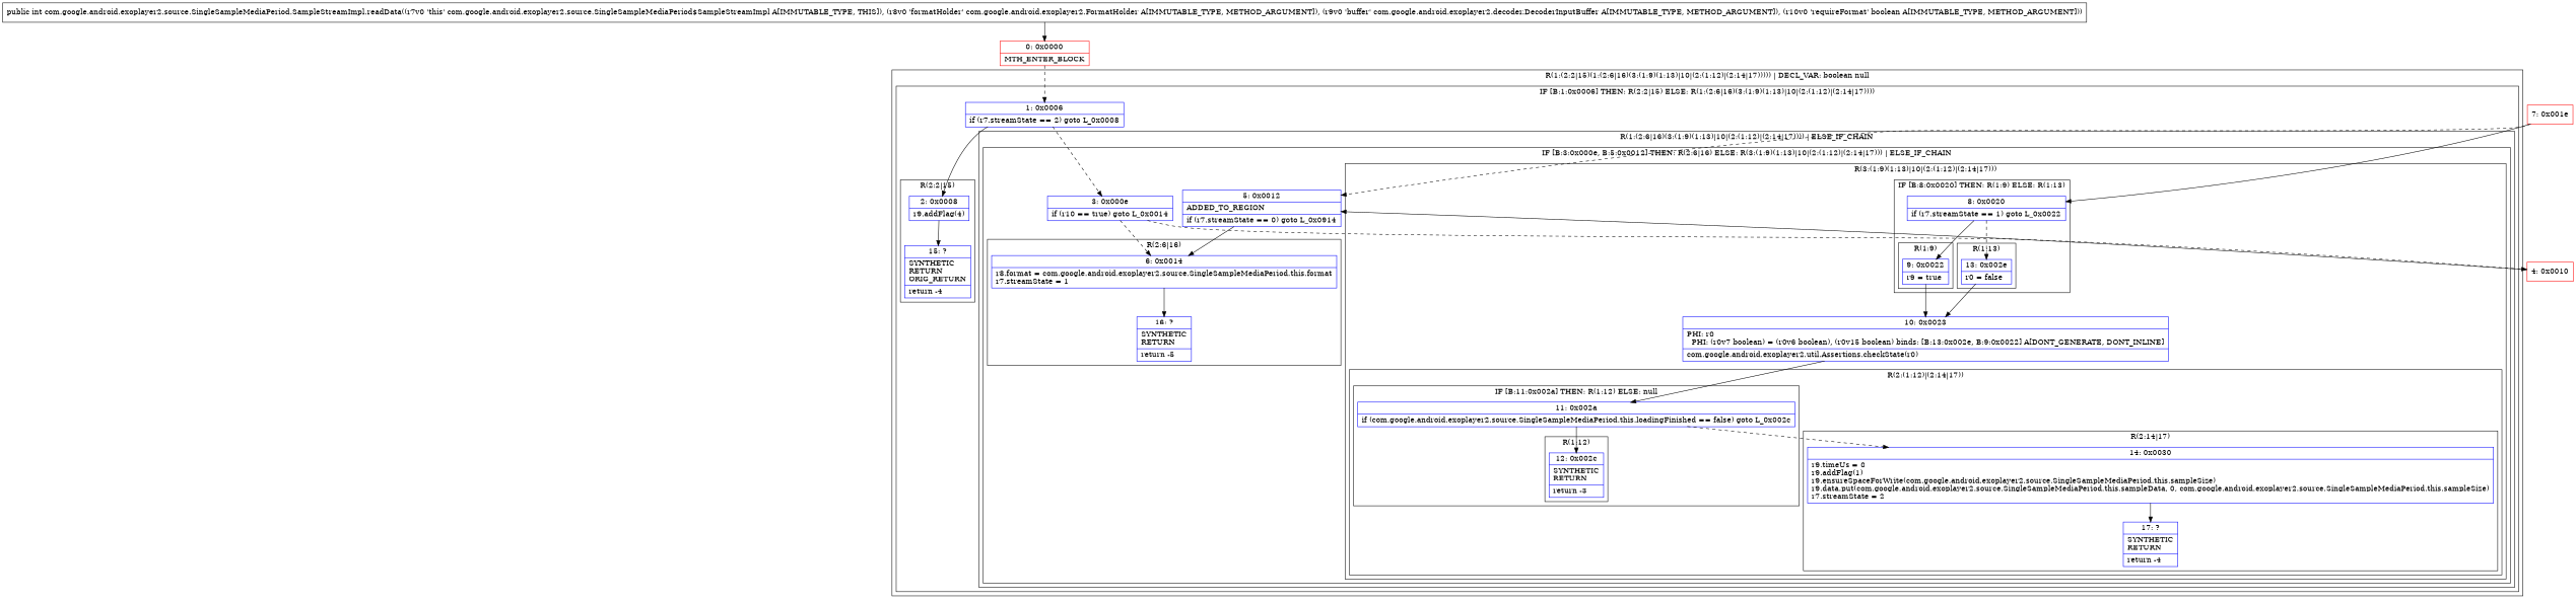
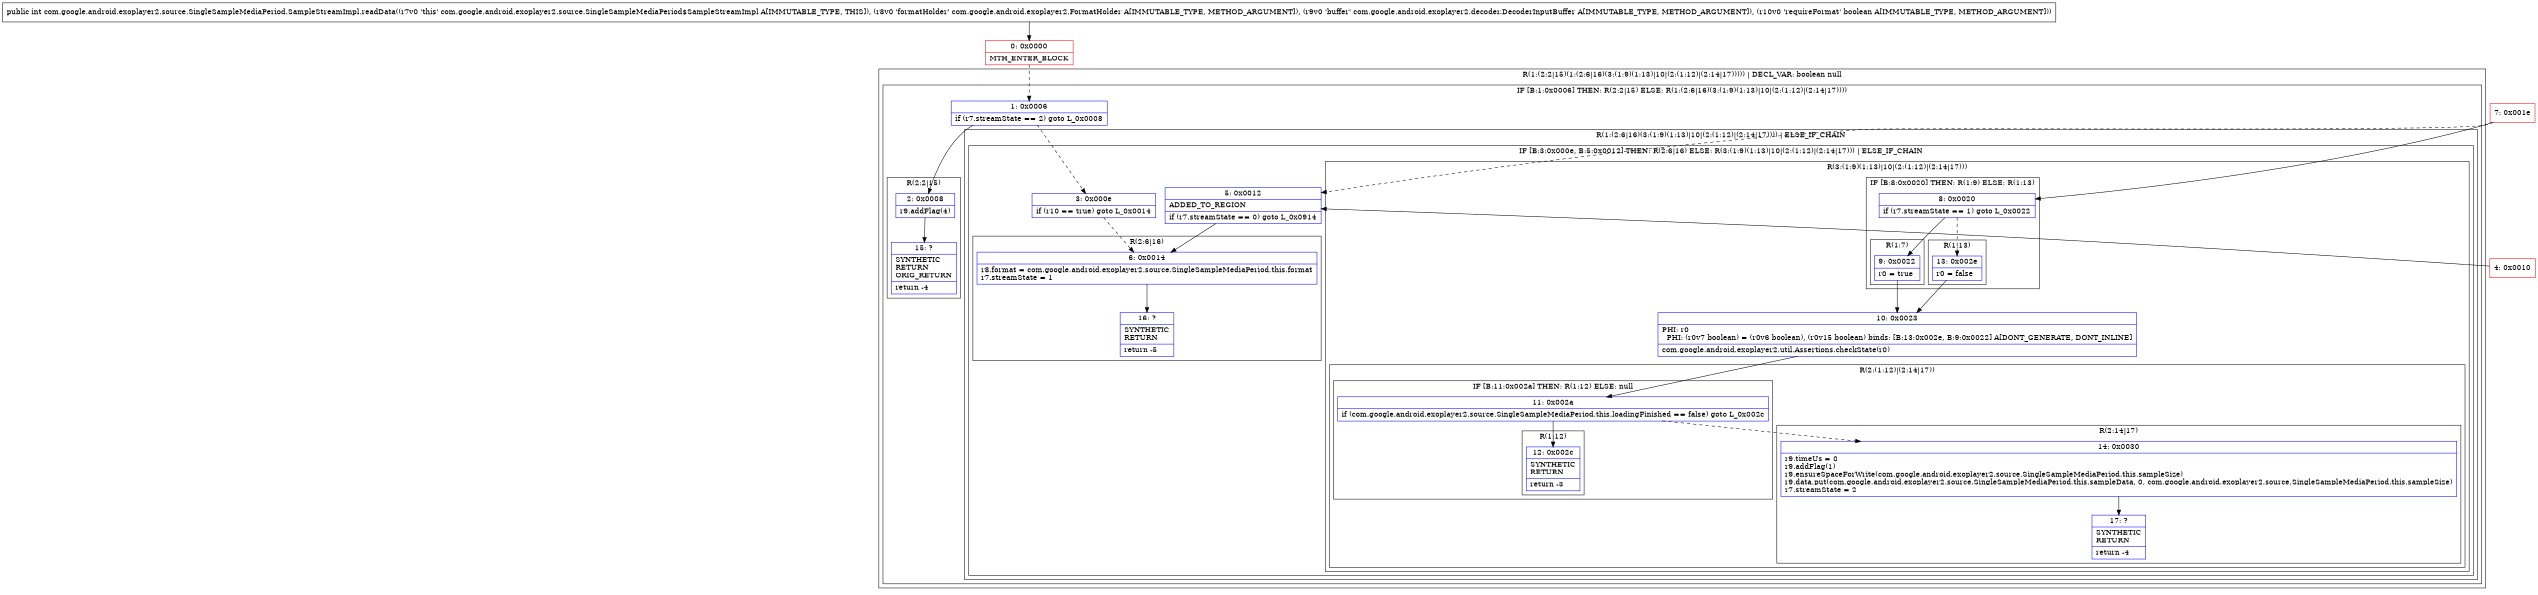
  digraph {
    node [color=blue shape=record]
    n1 [label="{2\:\ 0x0008|r9.addFlag(4)\l}"]
    n2 [label="{15\:\ ?|SYNTHETIC\lRETURN\lORIG_RETURN\l|return \-4\l}"]
    n3 [label="{6\:\ 0x0014|r8.format = com.google.android.exoplayer2.source.SingleSampleMediaPeriod.this.format\lr7.streamState = 1\l}"]
    n4 [label="{16\:\ ?|SYNTHETIC\lRETURN\l|return \-5\l}"]
-   n5 [label="{9\:\ 0x0022|r9 = true\l}"]
+   n5 [label="{9\:\ 0x0022|r0 = true\l}"]
    n6 [label="{13\:\ 0x002e|r0 = false\l}"]
    n7 [label="{8\:\ 0x0020|if (r7.streamState == 1) goto L_0x0022\l}"]
    n8 [label="{12\:\ 0x002c|SYNTHETIC\lRETURN\l|return \-3\l}"]
    n9 [label="{11\:\ 0x002a|if (com.google.android.exoplayer2.source.SingleSampleMediaPeriod.this.loadingFinished == false) goto L_0x002c\l}"]
    n10 [label="{14\:\ 0x0030|r9.timeUs = 0\lr9.addFlag(1)\lr9.ensureSpaceForWrite(com.google.android.exoplayer2.source.SingleSampleMediaPeriod.this.sampleSize)\lr9.data.put(com.google.android.exoplayer2.source.SingleSampleMediaPeriod.this.sampleData, 0, com.google.android.exoplayer2.source.SingleSampleMediaPeriod.this.sampleSize)\lr7.streamState = 2\l}"]
    n11 [label="{17\:\ ?|SYNTHETIC\lRETURN\l|return \-4\l}"]
    n12 [label="{10\:\ 0x0023|PHI: r0 \l  PHI: (r0v7 boolean) = (r0v6 boolean), (r0v15 boolean) binds: [B:13:0x002e, B:9:0x0022] A[DONT_GENERATE, DONT_INLINE]\l|com.google.android.exoplayer2.util.Assertions.checkState(r0)\l}"]
    n13 [label="{3\:\ 0x000e|if (r10 == true) goto L_0x0014\l}"]
    n14 [label="{5\:\ 0x0012|ADDED_TO_REGION\l|if (r7.streamState == 0) goto L_0x0914\l}"]
    n15 [label="{1\:\ 0x0006|if (r7.streamState == 2) goto L_0x0008\l}"]
    n16 [color=red label="{4\:\ 0x0010}"]
    n17 [color=red label="{7\:\ 0x001e}"]
    n18 [color=red label="{0\:\ 0x0000|MTH_ENTER_BLOCK\l}"]
    n19 [label="{public int com.google.android.exoplayer2.source.SingleSampleMediaPeriod.SampleStreamImpl.readData((r7v0 'this' com.google.android.exoplayer2.source.SingleSampleMediaPeriod$SampleStreamImpl A[IMMUTABLE_TYPE, THIS]), (r8v0 'formatHolder' com.google.android.exoplayer2.FormatHolder A[IMMUTABLE_TYPE, METHOD_ARGUMENT]), (r9v0 'buffer' com.google.android.exoplayer2.decoder.DecoderInputBuffer A[IMMUTABLE_TYPE, METHOD_ARGUMENT]), (r10v0 'requireFormat' boolean A[IMMUTABLE_TYPE, METHOD_ARGUMENT])) }" color=""]
    subgraph cluster_1 {
      label="R(1:(2:2|15)(1:(2:6|16)(3:(1:9)(1:13)|10|(2:(1:12)|(2:14|17))))) | DECL_VAR: boolean null\l"
      subgraph cluster_2 {
        label="IF [B:1:0x0006] THEN: R(2:2|15) ELSE: R(1:(2:6|16)(3:(1:9)(1:13)|10|(2:(1:12)|(2:14|17))))"
        n15
        subgraph cluster_3 {
          label="R(2:2|15)"
          n1
          n2
        }
        subgraph cluster_4 {
          label="R(1:(2:6|16)(3:(1:9)(1:13)|10|(2:(1:12)|(2:14|17)))) | ELSE_IF_CHAIN\l"
          subgraph cluster_5 {
            label="IF [B:3:0x000e, B:5:0x0012] THEN: R(2:6|16) ELSE: R(3:(1:9)(1:13)|10|(2:(1:12)|(2:14|17))) | ELSE_IF_CHAIN\l"
            n13
            n14
            subgraph cluster_6 {
              label="R(2:6|16)"
              n3
              n4
            }
            subgraph cluster_7 {
              label="R(3:(1:9)(1:13)|10|(2:(1:12)|(2:14|17)))"
              n12
              subgraph cluster_8 {
                label="IF [B:8:0x0020] THEN: R(1:9) ELSE: R(1:13)"
                n7
                subgraph cluster_9 {
-                 label="R(1:9)"
+                 label="R(1:7)"
                  n5
                }
                subgraph cluster_10 {
                  label="R(1:13)"
                  n6
                }
              }
              subgraph cluster_11 {
                label="R(2:(1:12)|(2:14|17))"
                subgraph cluster_12 {
                  label="IF [B:11:0x002a] THEN: R(1:12) ELSE: null"
                  n9
                  subgraph cluster_13 {
                    label="R(1:12)"
                    n8
                  }
                }
                subgraph cluster_14 {
                  label="R(2:14|17)"
                  n10
                  n11
                }
              }
            }
          }
        }
      }
    }
    n1 -> n2
    n3 -> n4
    n5 -> n12
    n6 -> n12
    n7 -> n5
    n7 -> n6 [style=dashed]
    n9 -> n8
    n9 -> n10 [style=dashed]
    n10 -> n11
    n12 -> n9
    n13 -> n3 [style=dashed]
-   n13 -> n16 [style=dashed]
    n14 -> n3
    n15 -> n1
    n15 -> n13 [style=dashed]
    n16 -> n14
    n17 -> n7
    n17 -> n14 [style=dashed]
    n18 -> n15 [style=dashed]
    n19 -> n18
  }
